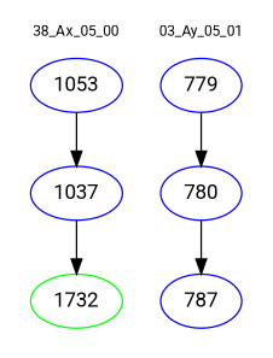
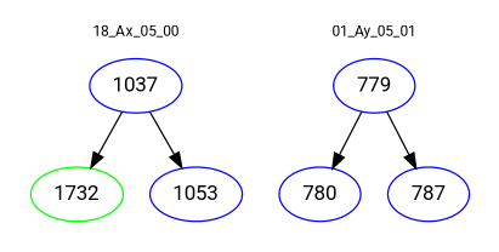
  digraph {
    fontname=Roboto
    node [color=blue fontname=Roboto]
    edge [color=black fontname=Roboto]
    n1 [label=1037]
    n2 [color=green label=1732]
    n3 [label=1053]
    n4 [label=779]
    n5 [label=780]
    n6 [label=787]
    subgraph cluster_1 {
      color=white
      fontsize=10
-     label="38_Ax_05_00"
+     label="18_Ax_05_00"
      n1
      n2
      n3
    }
    subgraph cluster_2 {
      color=white
      fontsize=10
-     label="03_Ay_05_01"
+     label="01_Ay_05_01"
      n4
      n5
      n6
    }
    n1 -> n2
-   n3 -> n1
+   n1 -> n3
    n4 -> n5
-   n5 -> n6
+   n4 -> n6
  }
